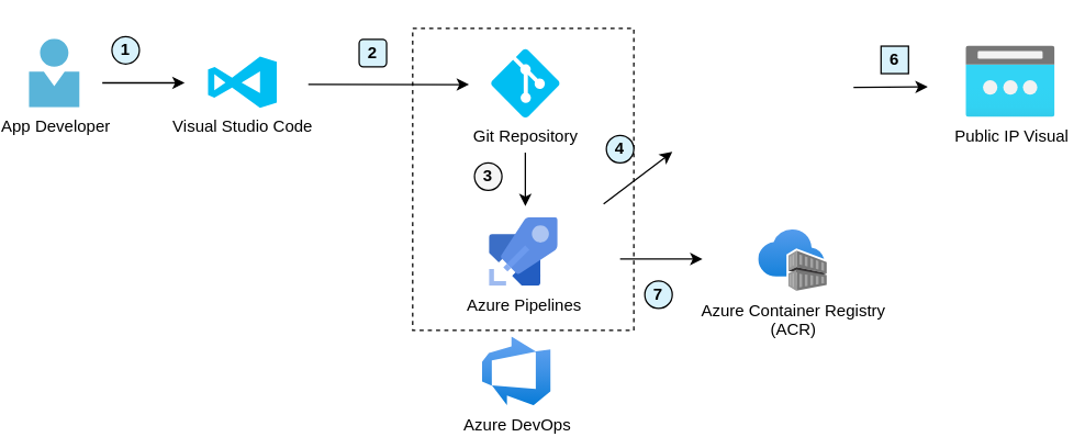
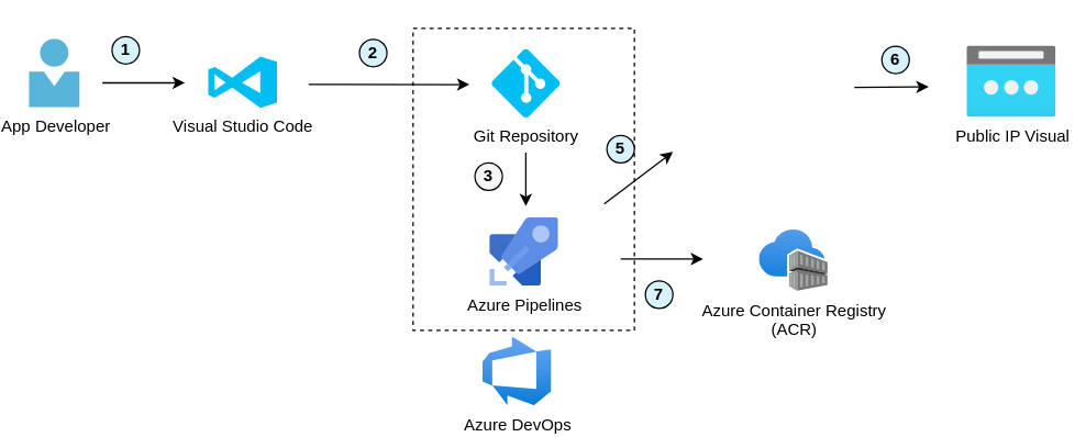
  <mxCell id="0" />
  <mxCell id="1" parent="0" />
  <mxCell id="2" value="" style="rounded=0;whiteSpace=wrap;html=1;fillColor=none;dashed=1;" parent="1" vertex="1"><mxGeometry x="299" y="20" width="161" height="220" as="geometry" /></mxCell>
  <mxCell id="3" value="App Developer" style="image;sketch=0;aspect=fixed;html=1;points=[];align=center;fontSize=12;image=img/lib/mscae/Person.svg;" parent="1" vertex="1"><mxGeometry x="20" y="28" width="37" height="50" as="geometry" /></mxCell>
  <mxCell id="4" value="Visual Studio Code" style="verticalLabelPosition=bottom;html=1;verticalAlign=top;align=center;strokeColor=none;fillColor=#00BEF2;shape=mxgraph.azure.visual_studio_online;" parent="1" vertex="1"><mxGeometry x="150" y="40.5" width="50" height="37.5" as="geometry" /></mxCell>
  <mxCell id="5" value="Git Repository" style="verticalLabelPosition=bottom;html=1;verticalAlign=top;align=center;strokeColor=none;fillColor=#00BEF2;shape=mxgraph.azure.git_repository;" parent="1" vertex="1"><mxGeometry x="356" y="35" width="50" height="50" as="geometry" /></mxCell>
  <mxCell id="6" value="Azure DevOps" style="image;aspect=fixed;html=1;points=[];align=center;fontSize=12;image=img/lib/azure2/devops/Azure_DevOps.svg;" parent="1" vertex="1"><mxGeometry x="350" y="245" width="50" height="50" as="geometry" /></mxCell>
  <mxCell id="7" value="Azure Pipelines" style="image;sketch=0;aspect=fixed;html=1;points=[];align=center;fontSize=12;image=img/lib/mscae/Azure_Pipelines.svg;" parent="1" vertex="1"><mxGeometry x="355" y="158" width="50" height="50" as="geometry" /></mxCell>
  <mxCell id="8" value="Azure Container Registry &lt;br&gt;(ACR)" style="image;aspect=fixed;html=1;points=[];align=center;fontSize=12;image=img/lib/azure2/containers/Container_Registries.svg;" parent="1" vertex="1"><mxGeometry x="551" y="167" width="50" height="44.85" as="geometry" /></mxCell>
  <mxCell id="9" value="Public IP Visual" style="image;aspect=fixed;html=1;points=[];align=center;fontSize=12;image=img/lib/azure2/networking/Public_IP_Addresses.svg;" parent="1" vertex="1"><mxGeometry x="702" y="33" width="65" height="52" as="geometry" /></mxCell>
  <mxCell id="10" value="" style="endArrow=classic;html=1;rounded=0;" parent="1" edge="1"><mxGeometry width="50" height="50" relative="1" as="geometry"><mxPoint x="73" y="59.75" as="sourcePoint" /><mxPoint x="133" y="59.75" as="targetPoint" /></mxGeometry></mxCell>
  <mxCell id="11" value="" style="endArrow=classic;html=1;rounded=0;" parent="1" edge="1"><mxGeometry width="50" height="50" relative="1" as="geometry"><mxPoint x="223" y="60.75" as="sourcePoint" /><mxPoint x="340" y="61" as="targetPoint" /></mxGeometry></mxCell>
  <mxCell id="12" value="" style="endArrow=classic;html=1;rounded=0;" parent="1" edge="1"><mxGeometry width="50" height="50" relative="1" as="geometry"><mxPoint x="381" y="110.5" as="sourcePoint" /><mxPoint x="381" y="149.5" as="targetPoint" /></mxGeometry></mxCell>
  <mxCell id="13" value="" style="endArrow=classic;html=1;rounded=0;" parent="1" edge="1"><mxGeometry width="50" height="50" relative="1" as="geometry"><mxPoint x="450" y="188" as="sourcePoint" /><mxPoint x="510" y="188" as="targetPoint" /></mxGeometry></mxCell>
  <mxCell id="14" value="" style="endArrow=classic;html=1;rounded=0;" parent="1" edge="1"><mxGeometry width="50" height="50" relative="1" as="geometry"><mxPoint x="438" y="148" as="sourcePoint" /><mxPoint x="488" y="110" as="targetPoint" /></mxGeometry></mxCell>
  <mxCell id="15" value="" style="endArrow=classic;html=1;rounded=0;" parent="1" edge="1"><mxGeometry width="50" height="50" relative="1" as="geometry"><mxPoint x="620" y="63" as="sourcePoint" /><mxPoint x="674" y="62.64" as="targetPoint" /></mxGeometry></mxCell>
  <mxCell id="16" value="1" style="ellipse;whiteSpace=wrap;html=1;aspect=fixed;fillColor=#D8F2FC;fontStyle=1" parent="1" vertex="1"><mxGeometry x="80" y="26" width="20" height="20" as="geometry" /></mxCell>
- <mxCell id="17" value="2" style="whiteSpace=wrap;html=1;aspect=fixed;fillColor=#D8F2FC;fontStyle=1;rounded=1;" parent="1" vertex="1"><mxGeometry x="260" y="28" width="20" height="20" as="geometry" /></mxCell>
+ <mxCell id="17" value="2" style="ellipse;whiteSpace=wrap;html=1;aspect=fixed;fillColor=#D8F2FC;fontStyle=1;" parent="1" vertex="1"><mxGeometry x="260" y="28" width="20" height="20" as="geometry" /></mxCell>
  <mxCell id="18" value="3" style="ellipse;whiteSpace=wrap;html=1;aspect=fixed;fillColor=#f5f5f5;fontStyle=1;" parent="1" vertex="1"><mxGeometry x="344" y="118" width="20" height="20" as="geometry" /></mxCell>
  <mxCell id="19" value="7" style="ellipse;whiteSpace=wrap;html=1;aspect=fixed;fillColor=#D8F2FC;fontStyle=1;" parent="1" vertex="1"><mxGeometry x="468" y="204" width="20" height="20" as="geometry" /></mxCell>
- <mxCell id="20" value="4" style="ellipse;whiteSpace=wrap;html=1;aspect=fixed;fillColor=#D8F2FC;fontStyle=1;" parent="1" vertex="1"><mxGeometry x="440" y="98" width="20" height="20" as="geometry" /></mxCell>
- <mxCell id="21" value="6" style="whiteSpace=wrap;html=1;aspect=fixed;fillColor=#D8F2FC;fontStyle=1;rounded=0;" parent="1" vertex="1"><mxGeometry x="640" y="33" width="20" height="20" as="geometry" /></mxCell>
+ <mxCell id="20" value="5" style="ellipse;whiteSpace=wrap;html=1;aspect=fixed;fillColor=#D8F2FC;fontStyle=1;" parent="1" vertex="1"><mxGeometry x="440" y="98" width="20" height="20" as="geometry" /></mxCell>
+ <mxCell id="21" value="6" style="ellipse;whiteSpace=wrap;html=1;aspect=fixed;fillColor=#D8F2FC;fontStyle=1;" parent="1" vertex="1"><mxGeometry x="640" y="33" width="20" height="20" as="geometry" /></mxCell>
